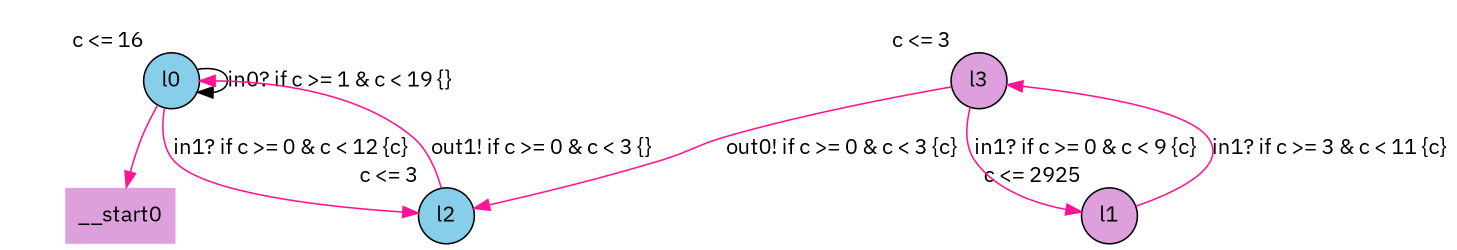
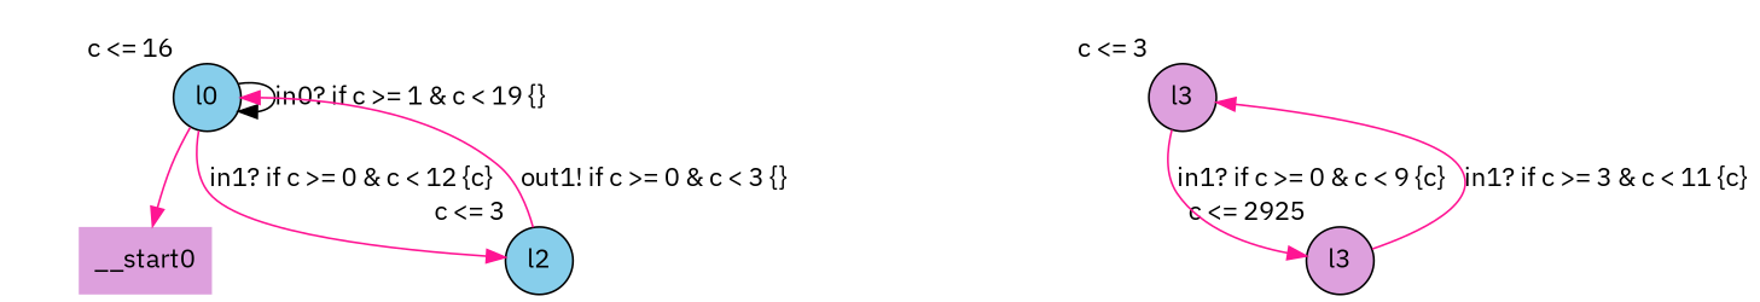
  digraph {
    fontname="IBM Plex Sans"
    node [fillcolor=plum fontname="IBM Plex Sans" shape=circle style=filled margin=0 xlabel="c <= 3"]
    edge [color=deeppink fontname="IBM Plex Sans"]
    __start0 [shape=none margin="" xlabel=""]
    n2 [fillcolor=skyblue label=l0 xlabel="c <= 16"]
    n3 [fillcolor=skyblue label=l2]
-   n4 [label=l1 xlabel="c <= 2925"]
+   n4 [label=l3 xlabel="c <= 2925"]
    n5 [label=l3]
    n2 -> __start0
    n2 -> n2 [color=black label="in0? if c >= 1 & c < 19 {} "]
    n2 -> n3 [label="in1? if c >= 0 & c < 12 {c} "]
    n3 -> n2 [label="out1! if c >= 0 & c < 3 {} "]
    n4 -> n5 [label="in1? if c >= 3 & c < 11 {c} "]
-   n5 -> n3 [label="out0! if c >= 0 & c < 3 {c} "]
    n5 -> n4 [label="in1? if c >= 0 & c < 9 {c} "]
  }
